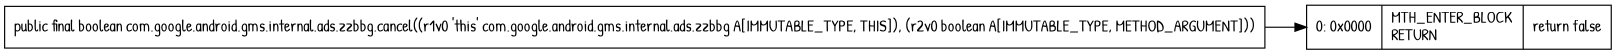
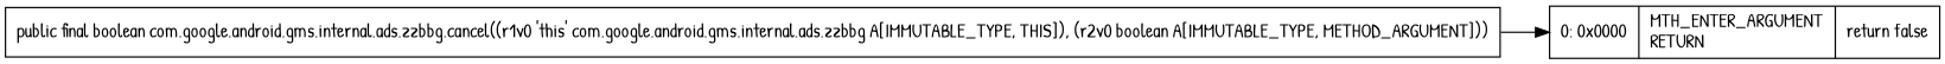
  digraph {
    rankdir=LR
    fontname="Patrick Hand"
    node [shape=record fontname="Patrick Hand"]
-   n1 [label="{0\:\ 0x0000|MTH_ENTER_BLOCK\lRETURN\l|return false\l}"]
+   n1 [label="{0\:\ 0x0000|MTH_ENTER_ARGUMENT\lRETURN\l|return false\l}"]
    n2 [label="{public final boolean com.google.android.gms.internal.ads.zzbbg.cancel((r1v0 'this' com.google.android.gms.internal.ads.zzbbg A[IMMUTABLE_TYPE, THIS]), (r2v0 boolean A[IMMUTABLE_TYPE, METHOD_ARGUMENT])) }"]
    n2 -> n1 [fontname="Patrick Hand"]
  }
